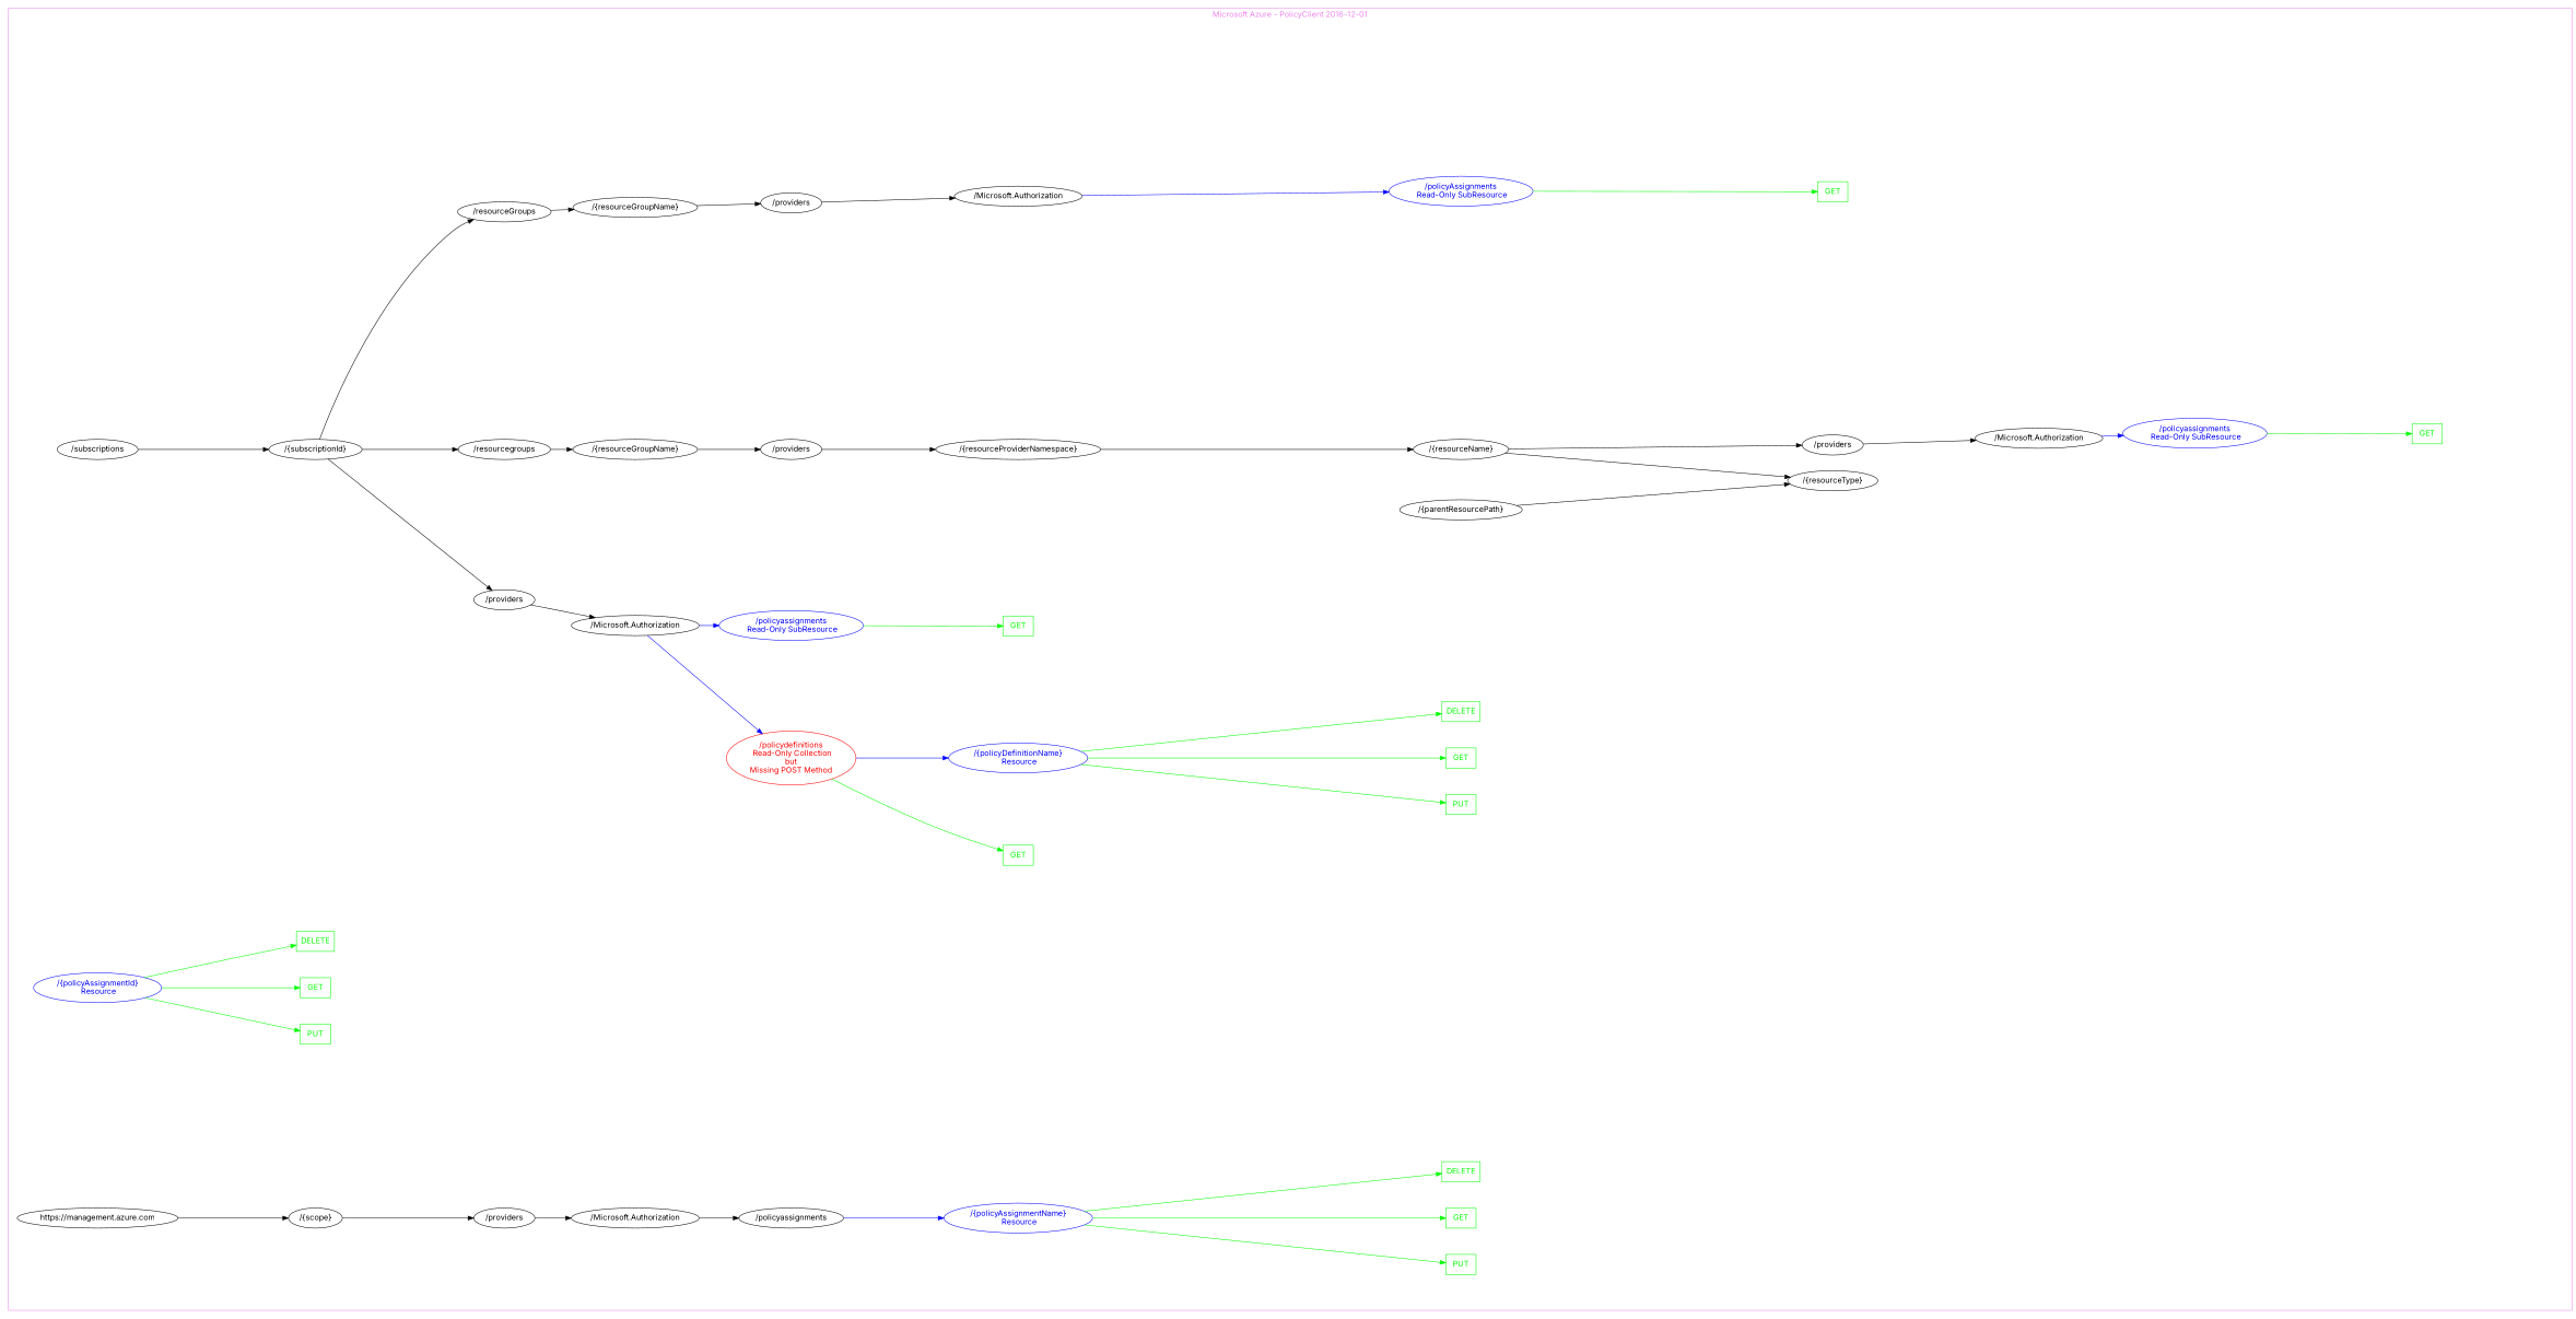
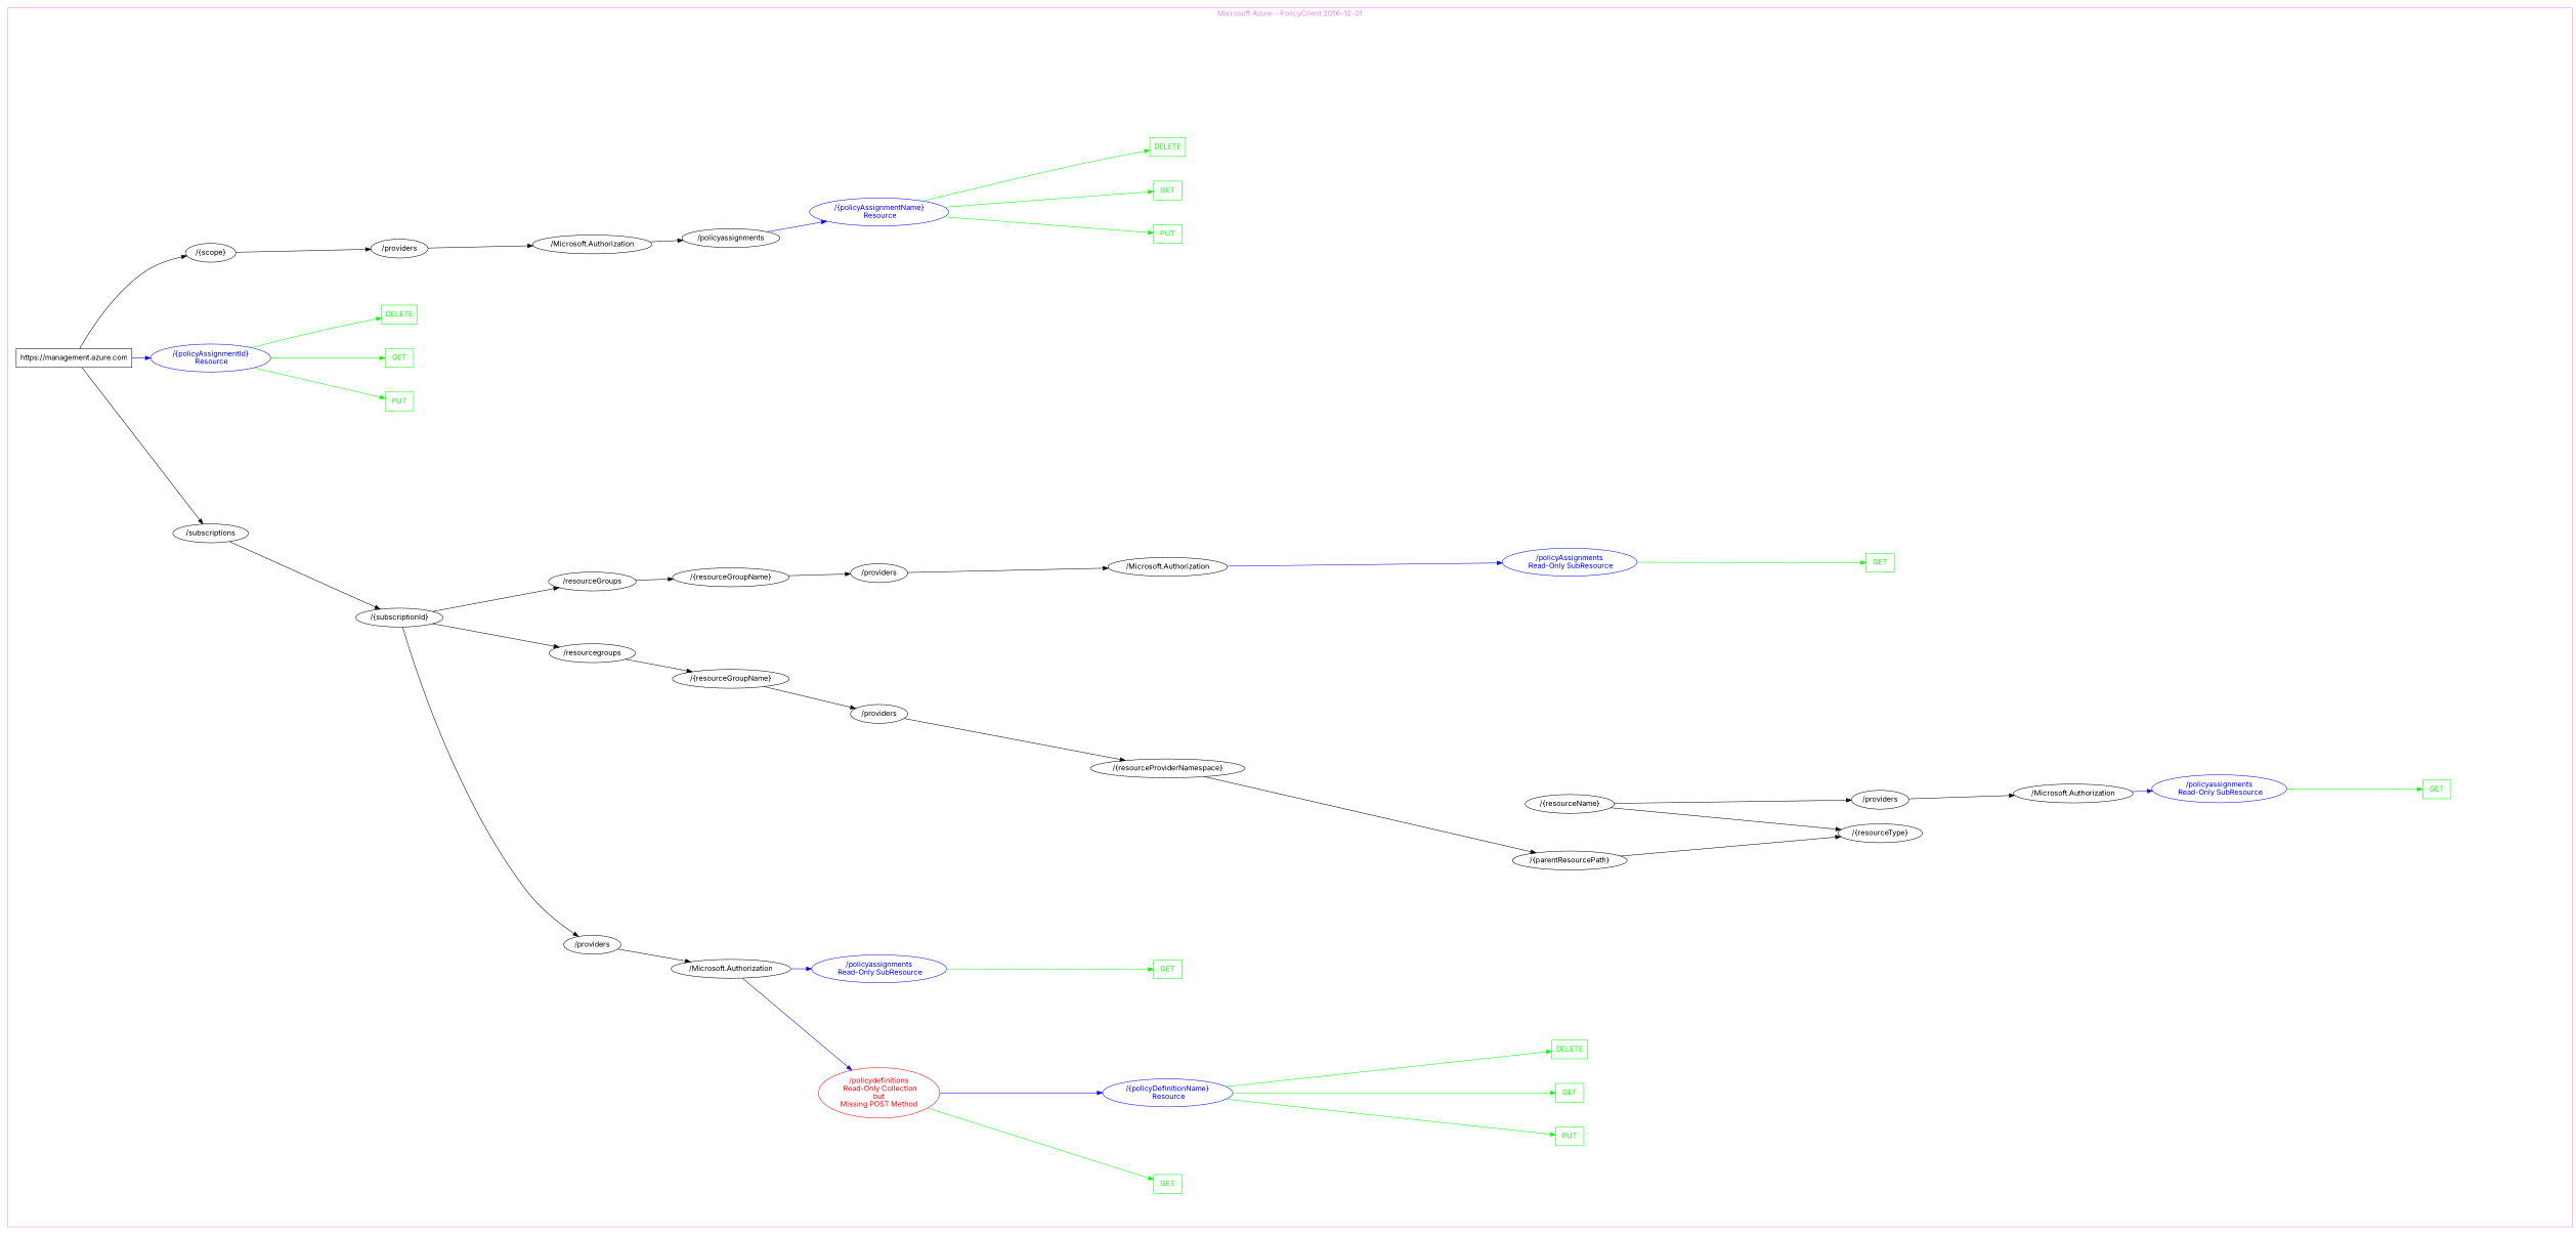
  digraph {
    fontname=Inter
    rankdir=LR
    node [color=black fontcolor=black fontname=Inter shape=ellipse]
    edge [color=black fontcolor=black fontname=Inter]
    n1 [color=green fontcolor=green label=GET shape=box]
    n2 [color=green fontcolor=green label=PUT shape=box]
    n3 [color=green fontcolor=green label=GET shape=box]
    n4 [color=green fontcolor=green label=DELETE shape=box]
    n5 [color=blue fontcolor=blue label="/{policyDefinitionName}\n Resource"]
    n6 [color=red fontcolor=red label="/policydefinitions\n Read-Only Collection\nbut\nMissing POST Method"]
    n7 [color=green fontcolor=green label=GET shape=box]
    n8 [color=blue fontcolor=blue label="/policyassignments\n Read-Only SubResource"]
    n9 [label="/Microsoft.Authorization"]
    n10 [label="/providers"]
    n11 [color=green fontcolor=green label=GET shape=box]
    n12 [color=blue fontcolor=blue label="/policyassignments\n Read-Only SubResource"]
    n13 [label="/Microsoft.Authorization"]
    n14 [label="/providers"]
    n15 [label="/{resourceName}"]
    n16 [label="/{resourceType}"]
    n17 [label="/{parentResourcePath}"]
    n18 [label="/{resourceProviderNamespace}"]
    n19 [label="/providers"]
    n20 [label="/{resourceGroupName}"]
    n21 [label="/resourcegroups"]
    n22 [color=green fontcolor=green label=GET shape=box]
    n23 [color=blue fontcolor=blue label="/policyAssignments\n Read-Only SubResource"]
    n24 [label="/Microsoft.Authorization"]
    n25 [label="/providers"]
    n26 [label="/{resourceGroupName}"]
    n27 [label="/resourceGroups"]
    n28 [label="/{subscriptionId}"]
    n29 [label="/subscriptions"]
    n30 [color=green fontcolor=green label=PUT shape=box]
    n31 [color=green fontcolor=green label=GET shape=box]
    n32 [color=green fontcolor=green label=DELETE shape=box]
    n33 [color=blue fontcolor=blue label="/{policyAssignmentId}\n Resource"]
    n34 [color=green fontcolor=green label=PUT shape=box]
    n35 [color=green fontcolor=green label=GET shape=box]
    n36 [color=green fontcolor=green label=DELETE shape=box]
    n37 [color=blue fontcolor=blue label="/{policyAssignmentName}\n Resource"]
    n38 [label="/policyassignments"]
    n39 [label="/Microsoft.Authorization"]
    n40 [label="/providers"]
    n41 [label="/{scope}"]
-   n42 [label="https://management.azure.com"]
+   n42 [label="https://management.azure.com" shape=box]
    subgraph cluster_1 {
      color=violet
      fontcolor=violet
      label="Microsoft Azure - PolicyClient 2016-12-01"
      subgraph cluster_2 {
        color=white
        fontcolor=white
        label="Microsoft Azure - PolicyClient 2016-12-01"
        n42
        subgraph cluster_3 {
          color=white
          fontcolor=white
          label="Microsoft Azure - PolicyClient 2016-12-01"
          n29
          subgraph cluster_4 {
            color=white
            fontcolor=white
            label="Microsoft Azure - PolicyClient 2016-12-01"
            n28
            subgraph cluster_5 {
              color=white
              fontcolor=white
              label="Microsoft Azure - PolicyClient 2016-12-01"
              n10
              subgraph cluster_6 {
                color=white
                fontcolor=white
                label="Microsoft Azure - PolicyClient 2016-12-01"
                n9
                subgraph cluster_7 {
                  color=white
                  fontcolor=white
                  label="Microsoft Azure - PolicyClient 2016-12-01"
                  n6
                  subgraph cluster_8 {
                    color=white
                    fontcolor=white
                    label="Microsoft Azure - PolicyClient 2016-12-01"
                    n1
                  }
                  subgraph cluster_9 {
                    color=white
                    fontcolor=white
                    label="Microsoft Azure - PolicyClient 2016-12-01"
                    n5
                    subgraph cluster_10 {
                      color=white
                      fontcolor=white
                      label="Microsoft Azure - PolicyClient 2016-12-01"
                      n2
                    }
                    subgraph cluster_11 {
                      color=white
                      fontcolor=white
                      label="Microsoft Azure - PolicyClient 2016-12-01"
                      n3
                    }
                    subgraph cluster_12 {
                      color=white
                      fontcolor=white
                      label="Microsoft Azure - PolicyClient 2016-12-01"
                      n4
                    }
                  }
                }
                subgraph cluster_13 {
                  color=white
                  fontcolor=white
                  label="Microsoft Azure - PolicyClient 2016-12-01"
                  n8
                  subgraph cluster_14 {
                    color=white
                    fontcolor=white
                    label="Microsoft Azure - PolicyClient 2016-12-01"
                    n7
                  }
                }
              }
            }
            subgraph cluster_15 {
              color=white
              fontcolor=white
              label="Microsoft Azure - PolicyClient 2016-12-01"
              n21
              subgraph cluster_16 {
                color=white
                fontcolor=white
                label="Microsoft Azure - PolicyClient 2016-12-01"
                n20
                subgraph cluster_17 {
                  color=white
                  fontcolor=white
                  label="Microsoft Azure - PolicyClient 2016-12-01"
                  n19
                  subgraph cluster_18 {
                    color=white
                    fontcolor=white
                    label="Microsoft Azure - PolicyClient 2016-12-01"
                    n18
                    subgraph cluster_19 {
                      color=white
                      fontcolor=white
                      label="Microsoft Azure - PolicyClient 2016-12-01"
                      n17
                      subgraph cluster_20 {
                        color=white
                        fontcolor=white
                        label="Microsoft Azure - PolicyClient 2016-12-01"
                        n16
                        subgraph cluster_21 {
                          color=white
                          fontcolor=white
                          label="Microsoft Azure - PolicyClient 2016-12-01"
                          n15
                          subgraph cluster_22 {
                            color=white
                            fontcolor=white
                            label="Microsoft Azure - PolicyClient 2016-12-01"
                            n14
                            subgraph cluster_23 {
                              color=white
                              fontcolor=white
                              label="Microsoft Azure - PolicyClient 2016-12-01"
                              n13
                              subgraph cluster_24 {
                                color=white
                                fontcolor=white
                                label="Microsoft Azure - PolicyClient 2016-12-01"
                                n12
                                subgraph cluster_25 {
                                  color=white
                                  fontcolor=white
                                  label="Microsoft Azure - PolicyClient 2016-12-01"
                                  n11
                                }
                              }
                            }
                          }
                        }
                      }
                    }
                  }
                }
              }
            }
            subgraph cluster_26 {
              color=white
              fontcolor=white
              label="Microsoft Azure - PolicyClient 2016-12-01"
              n27
              subgraph cluster_27 {
                color=white
                fontcolor=white
                label="Microsoft Azure - PolicyClient 2016-12-01"
                n26
                subgraph cluster_28 {
                  color=white
                  fontcolor=white
                  label="Microsoft Azure - PolicyClient 2016-12-01"
                  n25
                  subgraph cluster_29 {
                    color=white
                    fontcolor=white
                    label="Microsoft Azure - PolicyClient 2016-12-01"
                    n24
                    subgraph cluster_30 {
                      color=white
                      fontcolor=white
                      label="Microsoft Azure - PolicyClient 2016-12-01"
                      n23
                      subgraph cluster_31 {
                        color=white
                        fontcolor=white
                        label="Microsoft Azure - PolicyClient 2016-12-01"
                        n22
                      }
                    }
                  }
                }
              }
            }
          }
        }
        subgraph cluster_32 {
          color=white
          fontcolor=white
          label="Microsoft Azure - PolicyClient 2016-12-01"
          n33
          subgraph cluster_33 {
            color=white
            fontcolor=white
            label="Microsoft Azure - PolicyClient 2016-12-01"
            n30
          }
          subgraph cluster_34 {
            color=white
            fontcolor=white
            label="Microsoft Azure - PolicyClient 2016-12-01"
            n31
          }
          subgraph cluster_35 {
            color=white
            fontcolor=white
            label="Microsoft Azure - PolicyClient 2016-12-01"
            n32
          }
        }
        subgraph cluster_36 {
          color=white
          fontcolor=white
          label="Microsoft Azure - PolicyClient 2016-12-01"
          n41
          subgraph cluster_37 {
            color=white
            fontcolor=white
            label="Microsoft Azure - PolicyClient 2016-12-01"
            n40
            subgraph cluster_38 {
              color=white
              fontcolor=white
              label="Microsoft Azure - PolicyClient 2016-12-01"
              n39
              subgraph cluster_39 {
                color=white
                fontcolor=white
                label="Microsoft Azure - PolicyClient 2016-12-01"
                n38
                subgraph cluster_40 {
                  color=white
                  fontcolor=white
                  label="Microsoft Azure - PolicyClient 2016-12-01"
                  n37
                  subgraph cluster_41 {
                    color=white
                    fontcolor=white
                    label="Microsoft Azure - PolicyClient 2016-12-01"
                    n34
                  }
                  subgraph cluster_42 {
                    color=white
                    fontcolor=white
                    label="Microsoft Azure - PolicyClient 2016-12-01"
                    n35
                  }
                  subgraph cluster_43 {
                    color=white
                    fontcolor=white
                    label="Microsoft Azure - PolicyClient 2016-12-01"
                    n36
                  }
                }
              }
            }
          }
        }
      }
    }
    n5 -> n2 [color=green fontcolor=green]
    n5 -> n3 [color=green fontcolor=green]
    n5 -> n4 [color=green fontcolor=green]
    n6 -> n1 [color=green fontcolor=green]
    n6 -> n5 [color=blue fontcolor=blue]
    n8 -> n7 [color=green fontcolor=green]
    n9 -> n6 [color=blue fontcolor=blue]
    n9 -> n8 [color=blue fontcolor=blue]
    n10 -> n9
    n12 -> n11 [color=green fontcolor=green]
    n13 -> n12 [color=blue fontcolor=blue]
    n14 -> n13
    n15 -> n14
    n15 -> n16
    n17 -> n16
-   n18 -> n15
+   n18 -> n17
    n19 -> n18
    n20 -> n19
    n21 -> n20
    n23 -> n22 [color=green fontcolor=green]
    n24 -> n23 [color=blue fontcolor=blue]
    n25 -> n24
    n26 -> n25
    n27 -> n26
    n28 -> n10
    n28 -> n21
    n28 -> n27
    n29 -> n28
    n33 -> n30 [color=green fontcolor=green]
    n33 -> n31 [color=green fontcolor=green]
    n33 -> n32 [color=green fontcolor=green]
    n37 -> n34 [color=green fontcolor=green]
    n37 -> n35 [color=green fontcolor=green]
    n37 -> n36 [color=green fontcolor=green]
    n38 -> n37 [color=blue fontcolor=blue]
    n39 -> n38
    n40 -> n39
    n41 -> n40
+   n42 -> n29
+   n42 -> n33 [color=blue fontcolor=blue]
    n42 -> n41
  }
